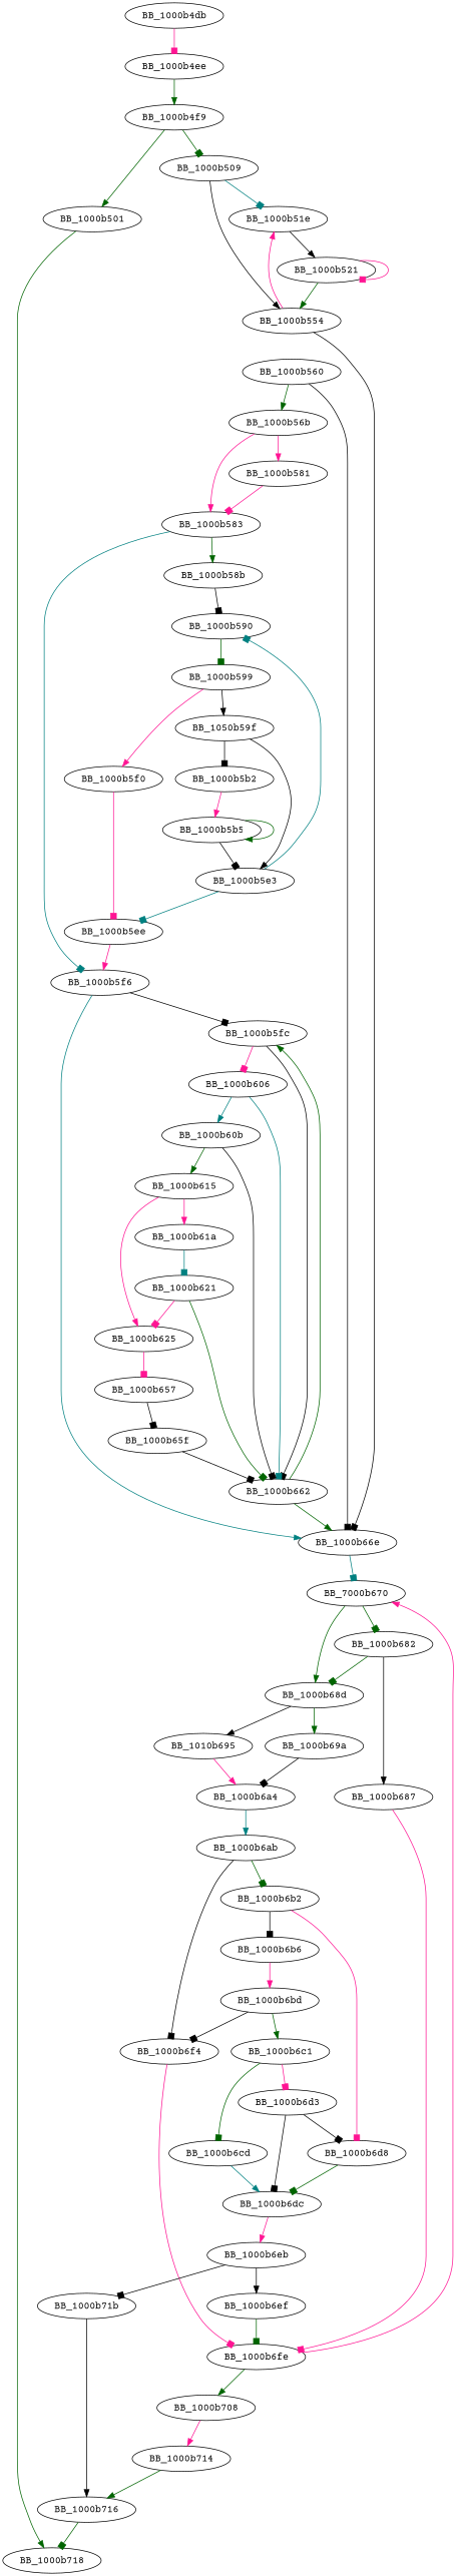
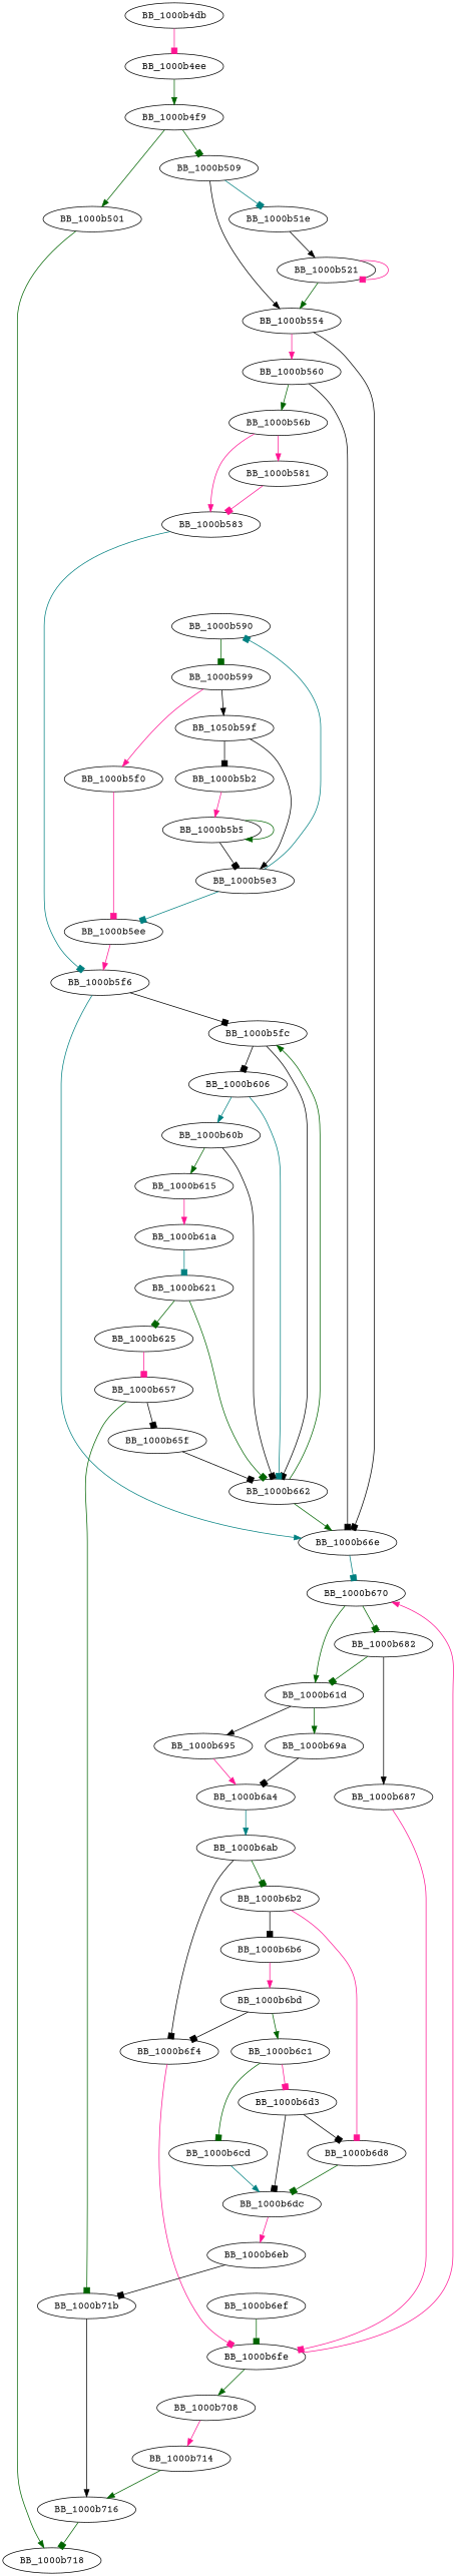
  digraph {
    fontname="Courier Prime"
    node [fontname="Courier Prime"]
    edge [arrowhead=box color=darkgreen fontname="Courier Prime"]
    BB_1000b4db
    BB_1000b4ee
    BB_1000b4f9
    BB_1000b501
    BB_1000b509
    BB_1000b718
    BB_1000b51e
    BB_1000b554
    BB_1000b521
    BB_1000b560
    BB_1000b66e
    BB_1000b56b
-   BB_1000b670 [label=BB_7000b670]
+   BB_1000b670
    BB_1000b581
    BB_1000b583
    BB_1000b682
-   BB_1000b68d
-   BB_1000b58b
+   BB_1000b68d [label=BB_1000b61d]
    BB_1000b5f6
    BB_1000b590
    BB_1000b5fc
    BB_1000b599
    BB_1000b606
    BB_1000b662
    n25 [label=BB_1050b59f]
    BB_1000b5f0
    BB_1000b5b2
    BB_1000b5e3
    BB_1000b5ee
    BB_1000b5b5
    BB_1000b60b
    BB_1000b615
    BB_1000b61a
    BB_1000b625
    BB_1000b621
    BB_1000b657
    BB_1000b65f
    BB_1000b71b
    BB_1000b716
    BB_1000b687
-   BB_1000b695 [label=BB_1010b695]
+   BB_1000b695
    BB_1000b69a
    BB_1000b6fe
    BB_1000b6a4
    BB_1000b708
    BB_1000b714
    BB_1000b6ab
    BB_1000b6b2
    BB_1000b6f4
    BB_1000b6b6
    BB_1000b6d8
    BB_1000b6bd
    BB_1000b6c1
    BB_1000b6cd
    BB_1000b6d3
    BB_1000b6dc
    BB_1000b6eb
    BB_1000b6ef
    BB_1000b4db -> BB_1000b4ee [color=deeppink]
    BB_1000b4ee -> BB_1000b4f9 [arrowhead=normal]
    BB_1000b4f9 -> BB_1000b501 [arrowhead=normal]
    BB_1000b4f9 -> BB_1000b509
    BB_1000b501 -> BB_1000b718 [arrowhead=normal]
    BB_1000b509 -> BB_1000b51e [color=teal]
    BB_1000b509 -> BB_1000b554 [arrowhead=normal color=black]
    BB_1000b51e -> BB_1000b521 [arrowhead=normal color=black]
-   BB_1000b554 -> BB_1000b51e [arrowhead=normal color=deeppink]
+   BB_1000b554 -> BB_1000b560 [arrowhead=normal color=deeppink]
    BB_1000b554 -> BB_1000b66e [color=black]
    BB_1000b521 -> BB_1000b554 [arrowhead=normal]
    BB_1000b521 -> BB_1000b521 [color=deeppink]
    BB_1000b560 -> BB_1000b66e [color=black]
    BB_1000b560 -> BB_1000b56b [arrowhead=normal]
    BB_1000b66e -> BB_1000b670 [color=teal]
    BB_1000b56b -> BB_1000b581 [arrowhead=normal color=deeppink]
    BB_1000b56b -> BB_1000b583 [arrowhead=normal color=deeppink]
    BB_1000b670 -> BB_1000b682
    BB_1000b670 -> BB_1000b68d [arrowhead=normal]
    BB_1000b581 -> BB_1000b583 [color=deeppink]
-   BB_1000b583 -> BB_1000b58b [arrowhead=normal]
    BB_1000b583 -> BB_1000b5f6 [color=teal]
    BB_1000b682 -> BB_1000b68d
    BB_1000b682 -> BB_1000b687 [arrowhead=normal color=black]
    BB_1000b68d -> BB_1000b695 [arrowhead=normal color=black]
    BB_1000b68d -> BB_1000b69a [arrowhead=normal]
-   BB_1000b58b -> BB_1000b590 [color=black]
    BB_1000b5f6 -> BB_1000b66e [arrowhead=normal color=teal]
    BB_1000b5f6 -> BB_1000b5fc [color=black]
    BB_1000b590 -> BB_1000b599
-   BB_1000b5fc -> BB_1000b606 [color=deeppink]
+   BB_1000b5fc -> BB_1000b606 [color=black]
    BB_1000b5fc -> BB_1000b662 [color=black]
    BB_1000b599 -> n25 [arrowhead=normal color=black]
    BB_1000b599 -> BB_1000b5f0 [arrowhead=normal color=deeppink]
    BB_1000b606 -> BB_1000b662 [color=teal]
    BB_1000b606 -> BB_1000b60b [arrowhead=normal color=teal]
    BB_1000b662 -> BB_1000b66e [arrowhead=normal]
    BB_1000b662 -> BB_1000b5fc [arrowhead=normal]
    n25 -> BB_1000b5b2 [color=black]
    n25 -> BB_1000b5e3 [arrowhead=normal color=black]
    BB_1000b5f0 -> BB_1000b5ee [color=deeppink]
    BB_1000b5b2 -> BB_1000b5b5 [arrowhead=normal color=deeppink]
    BB_1000b5e3 -> BB_1000b590 [color=teal]
    BB_1000b5e3 -> BB_1000b5ee [color=teal]
    BB_1000b5ee -> BB_1000b5f6 [arrowhead=normal color=deeppink]
    BB_1000b5b5 -> BB_1000b5e3 [color=black]
    BB_1000b5b5 -> BB_1000b5b5 [arrowhead=normal]
    BB_1000b60b -> BB_1000b662 [color=black]
    BB_1000b60b -> BB_1000b615 [arrowhead=normal]
    BB_1000b615 -> BB_1000b61a [arrowhead=normal color=deeppink]
-   BB_1000b615 -> BB_1000b625 [arrowhead=normal color=deeppink]
    BB_1000b61a -> BB_1000b621 [color=teal]
    BB_1000b625 -> BB_1000b657 [color=deeppink]
    BB_1000b621 -> BB_1000b662
-   BB_1000b621 -> BB_1000b625 [color=deeppink]
+   BB_1000b621 -> BB_1000b625
    BB_1000b657 -> BB_1000b65f [color=black]
+   BB_1000b657 -> BB_1000b71b
    BB_1000b65f -> BB_1000b662 [color=black]
    BB_1000b71b -> BB_1000b716 [arrowhead=normal color=black]
    BB_1000b716 -> BB_1000b718
    BB_1000b687 -> BB_1000b6fe [color=deeppink]
    BB_1000b695 -> BB_1000b6a4 [arrowhead=normal color=deeppink]
    BB_1000b69a -> BB_1000b6a4 [color=black]
    BB_1000b6fe -> BB_1000b670 [arrowhead=normal color=deeppink]
    BB_1000b6fe -> BB_1000b708 [arrowhead=normal]
    BB_1000b6a4 -> BB_1000b6ab [arrowhead=normal color=teal]
    BB_1000b708 -> BB_1000b714 [arrowhead=normal color=deeppink]
    BB_1000b714 -> BB_1000b716 [arrowhead=normal]
    BB_1000b6ab -> BB_1000b6b2
    BB_1000b6ab -> BB_1000b6f4 [color=black]
    BB_1000b6b2 -> BB_1000b6b6 [color=black]
    BB_1000b6b2 -> BB_1000b6d8 [color=deeppink]
    BB_1000b6f4 -> BB_1000b6fe [color=deeppink]
    BB_1000b6b6 -> BB_1000b6bd [arrowhead=normal color=deeppink]
    BB_1000b6d8 -> BB_1000b6dc
    BB_1000b6bd -> BB_1000b6f4 [color=black]
    BB_1000b6bd -> BB_1000b6c1 [arrowhead=normal]
    BB_1000b6c1 -> BB_1000b6cd
    BB_1000b6c1 -> BB_1000b6d3 [color=deeppink]
    BB_1000b6cd -> BB_1000b6dc [arrowhead=normal color=teal]
    BB_1000b6d3 -> BB_1000b6d8 [color=black]
    BB_1000b6d3 -> BB_1000b6dc [color=black]
    BB_1000b6dc -> BB_1000b6eb [arrowhead=normal color=deeppink]
    BB_1000b6eb -> BB_1000b71b [color=black]
-   BB_1000b6eb -> BB_1000b6ef [arrowhead=normal color=black]
    BB_1000b6ef -> BB_1000b6fe
  }
